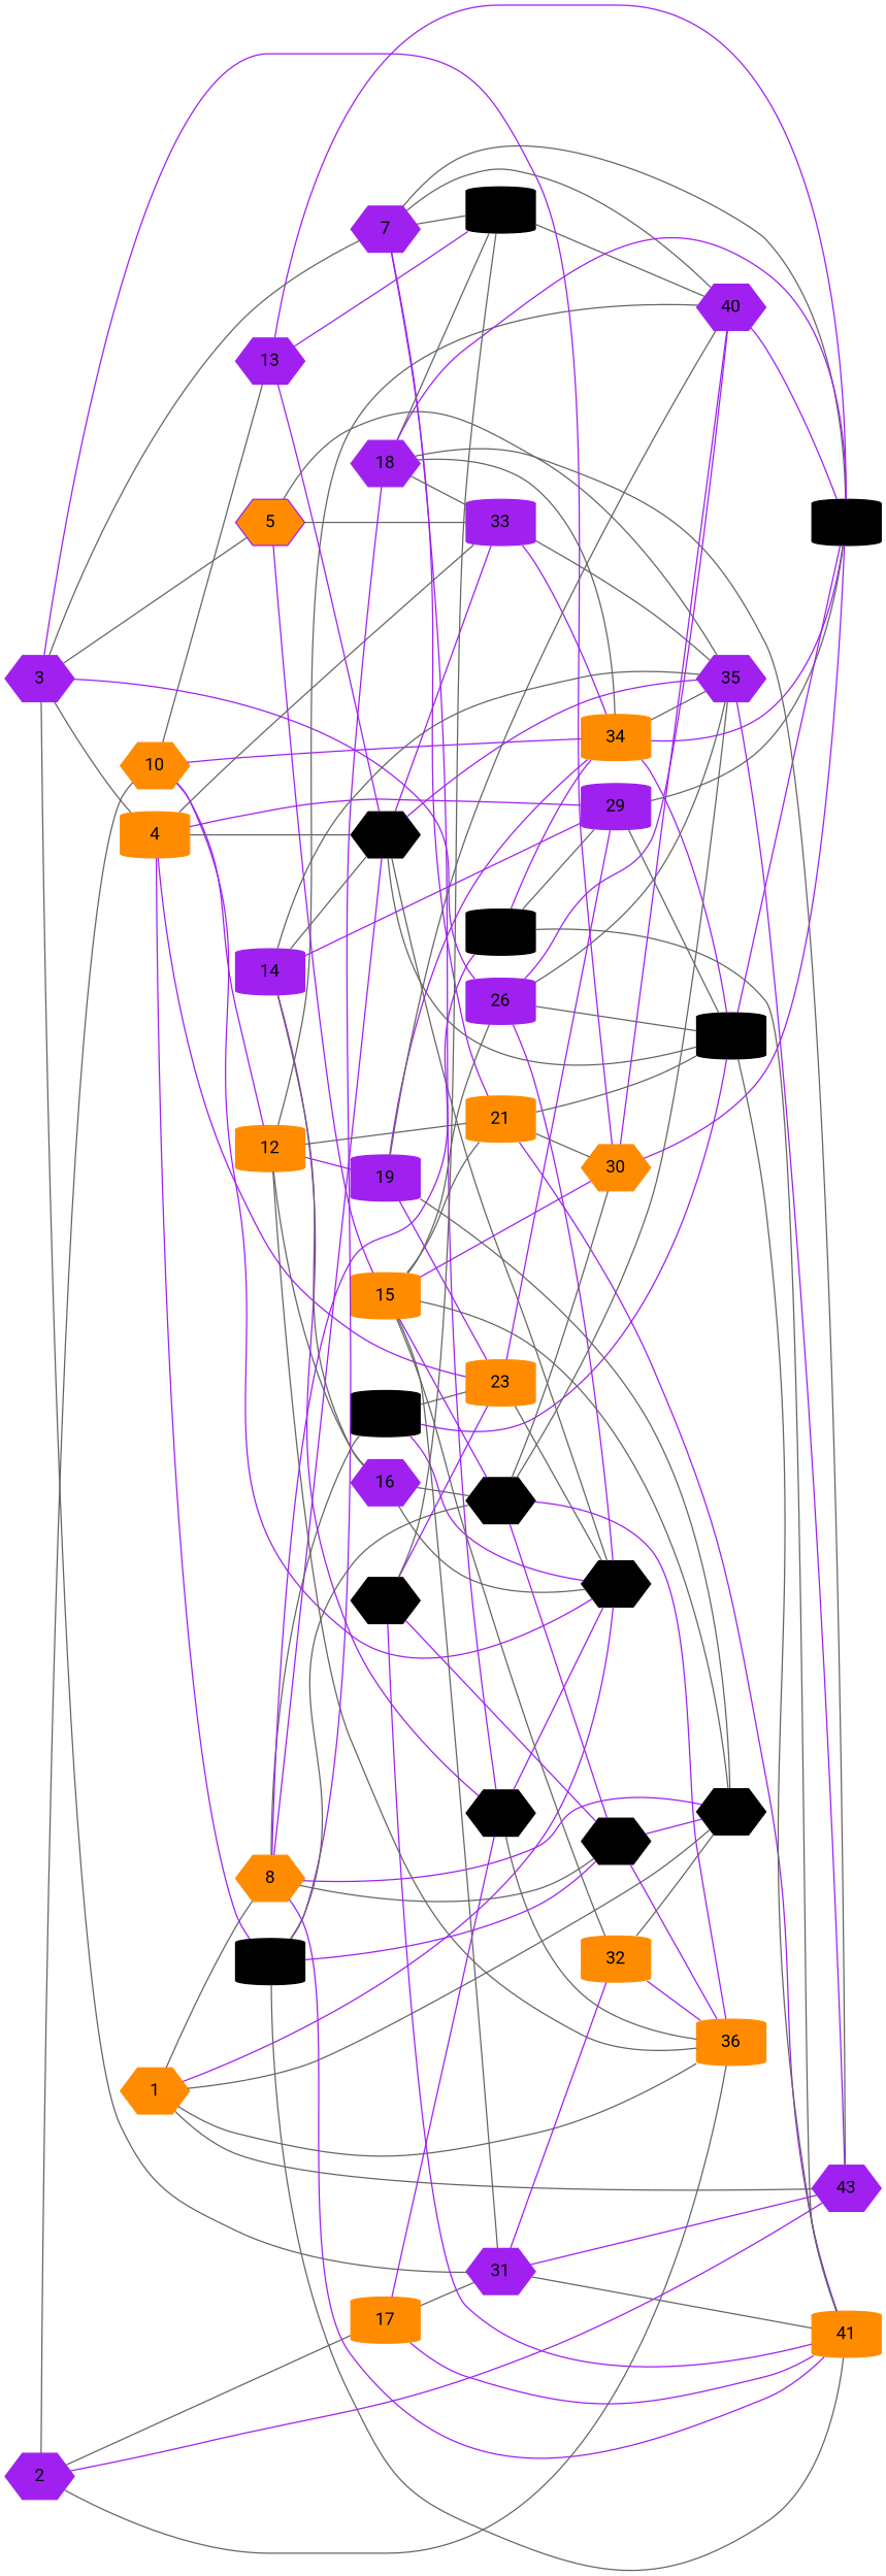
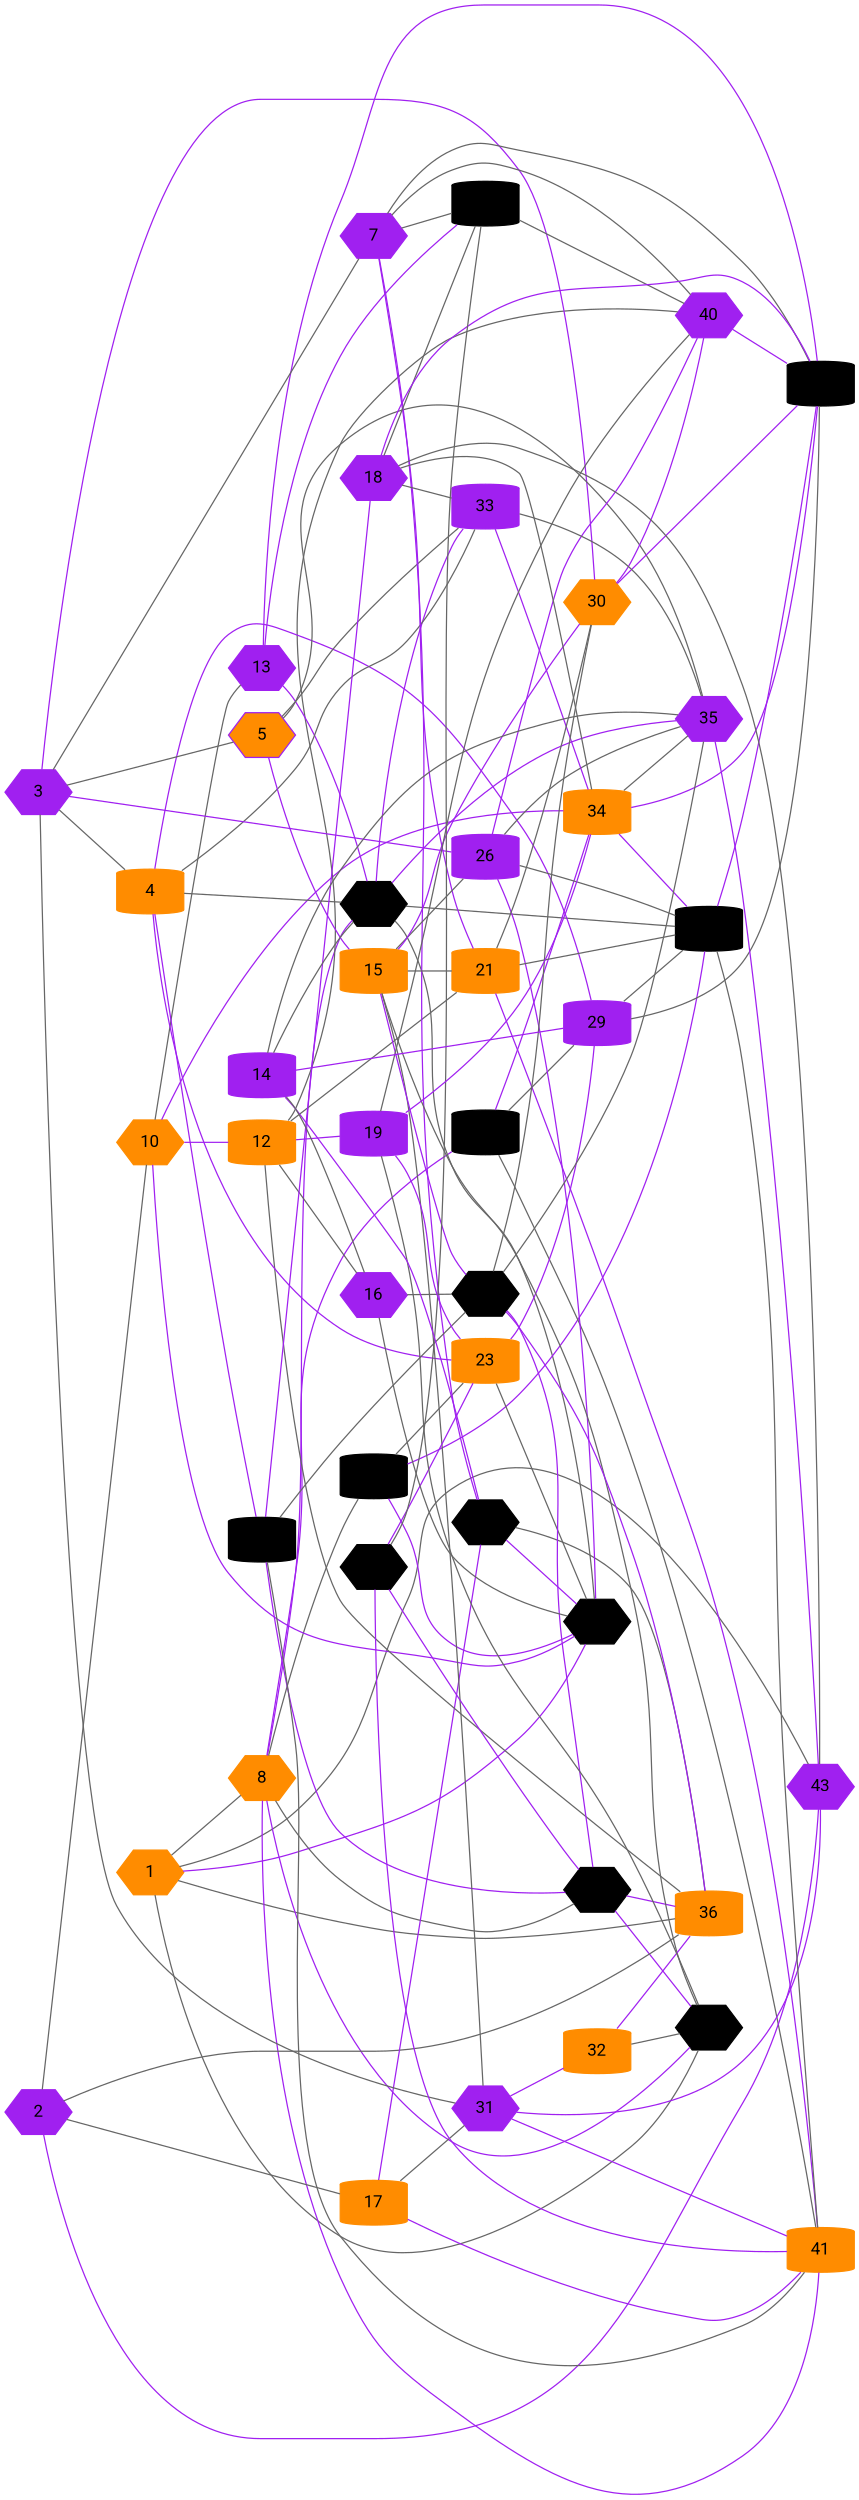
  graph {
    fontname=Roboto
    rankdir=LR
    node [color=purple fontname=Roboto shape=hexagon style=filled]
    edge [color=gray40 fontname=Roboto weight=1.0]
    1 [color=darkorange]
    8 [color=darkorange]
    36 [color=darkorange shape=cylinder]
    38 [color=black]
    39 [color=black]
    43
    24 [color=black]
    27 [color=black]
    41 [color=darkorange shape=cylinder]
    9 [color=black shape=cylinder]
    20 [color=black shape=cylinder]
    2
    10 [color=darkorange]
    17 [color=darkorange shape=cylinder]
    12 [color=darkorange shape=cylinder]
    13
    34 [color=darkorange shape=cylinder]
    31
    28 [color=black]
    4 [color=darkorange shape=cylinder]
    3
    5 [fillcolor=darkorange]
    7
    26 [shape=cylinder]
    30 [color=darkorange]
    29 [shape=cylinder]
    11 [color=black shape=cylinder]
    23 [color=darkorange shape=cylinder]
    33 [shape=cylinder]
    15 [color=darkorange shape=cylinder]
    35
    22 [color=black shape=cylinder]
    21 [color=darkorange shape=cylinder]
    40
    42 [color=black shape=cylinder]
    37 [color=black shape=cylinder]
    32 [color=darkorange shape=cylinder]
    18
    25 [color=black]
    6 [color=black]
    16
    19 [shape=cylinder]
    14 [shape=cylinder]
    1 -- 8 [weight=2.0]
    1 -- 36
    1 -- 38
    1 -- 39 [color=purple]
    1 -- 43
    8 -- 38 [color=purple]
    8 -- 24 [color=purple]
    8 -- 27
    8 -- 41 [color=purple]
    8 -- 9
    8 -- 20 [color=purple]
    24 -- 39
    24 -- 33 [color=purple]
    24 -- 35 [color=purple]
    24 -- 37
    27 -- 36 [color=purple]
    27 -- 38 [color=purple]
    9 -- 39 [color=purple]
    9 -- 23
    9 -- 37 [color=purple]
    20 -- 41
    20 -- 34 [color=purple]
    20 -- 29
    2 -- 36 [weight=2.0]
    2 -- 43 [color=purple weight=2.0]
    2 -- 10
    2 -- 17
    10 -- 39 [color=purple]
    10 -- 12 [color=purple]
    10 -- 13
    10 -- 34 [color=purple]
    17 -- 41 [color=purple]
    17 -- 31
    17 -- 28 [color=purple]
    12 -- 36
    12 -- 21
    12 -- 40
    12 -- 16
    12 -- 19 [color=purple]
    13 -- 24 [color=purple]
    13 -- 22 [color=purple]
    13 -- 42 [color=purple]
    34 -- 35
    34 -- 42 [color=purple]
    34 -- 37 [color=purple]
    31 -- 43 [color=purple]
-   31 -- 41
+   31 -- 41 [color=purple]
    31 -- 32 [color=purple weight=2.0]
    28 -- 36
    28 -- 39 [color=purple]
    4 -- 24
    4 -- 29 [color=purple]
    4 -- 11 [color=purple]
    4 -- 23 [color=purple]
    4 -- 33
    3 -- 31 [weight=2.0]
    3 -- 4
    3 -- 5
    3 -- 7
    3 -- 26 [color=purple]
    3 -- 30 [color=purple]
    5 -- 33
    5 -- 15 [color=purple]
    5 -- 35
    7 -- 28 [color=purple]
    7 -- 22
    7 -- 21 [color=purple]
    7 -- 40
    7 -- 42
    26 -- 39 [color=purple]
    26 -- 35
    26 -- 40 [color=purple]
    26 -- 37
    30 -- 40 [color=purple]
    30 -- 42 [color=purple]
    29 -- 42
    29 -- 37
    11 -- 27 [color=purple weight=2.0]
    11 -- 41
    11 -- 18 [color=purple]
    11 -- 25
    23 -- 39
    23 -- 29 [color=purple weight=2.0]
    33 -- 34 [color=purple]
    33 -- 35
    15 -- 38
    15 -- 31
    15 -- 26
    15 -- 30 [color=purple]
    15 -- 21
-   15 -- 32 [weight=2.0]
    15 -- 25 [color=purple weight=2.0]
    35 -- 43 [color=purple]
    22 -- 40
    21 -- 41 [color=purple]
    21 -- 30
    21 -- 37
    40 -- 42 [color=purple]
    37 -- 41
    37 -- 42 [color=purple]
    32 -- 36 [color=purple]
    32 -- 38
    18 -- 43
    18 -- 34
    18 -- 33
    18 -- 22
    18 -- 42 [color=purple]
    25 -- 36 [color=purple]
    25 -- 27 [color=purple]
    25 -- 30
    25 -- 35
    6 -- 27 [color=purple weight=2.0]
    6 -- 41 [color=purple]
    6 -- 23 [color=purple]
    6 -- 22 [weight=2.0]
    16 -- 39
    16 -- 25
    19 -- 38
    19 -- 34 [color=purple]
    19 -- 23 [color=purple weight=2.0]
    19 -- 40
    14 -- 24
    14 -- 28 [color=purple weight=2.0]
    14 -- 29 [color=purple]
    14 -- 35
    14 -- 16
  }
